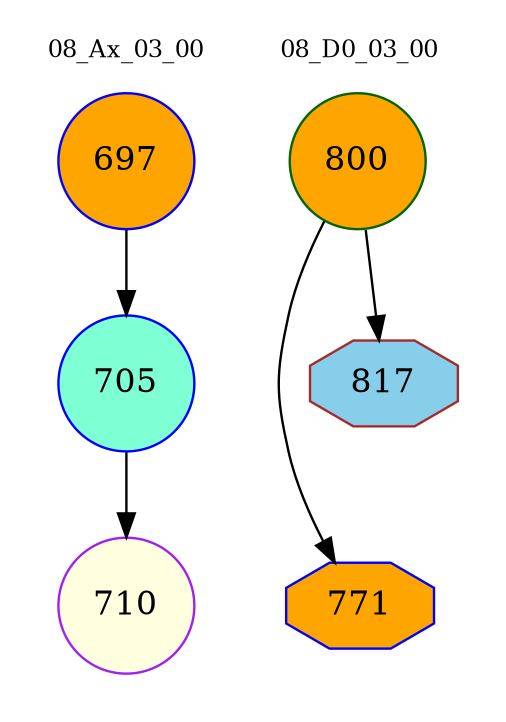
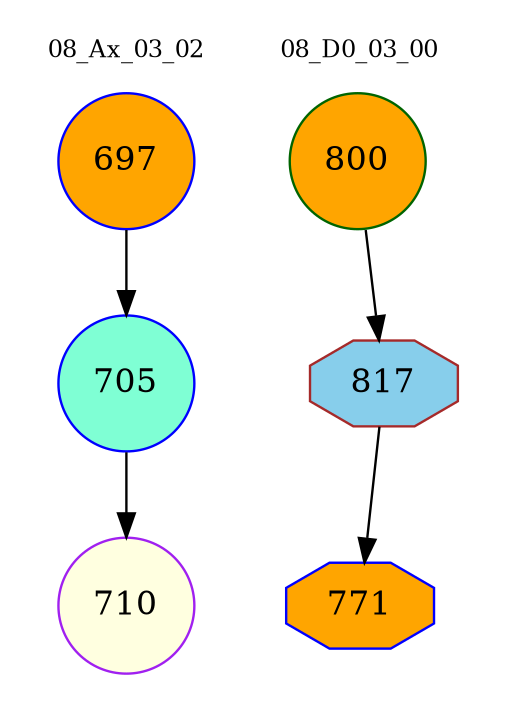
  digraph {
    node [color=blue fillcolor=orange shape=circle style=filled]
    edge [color=black]
    n1 [fillcolor=aquamarine label=705]
    n2 [label=697]
    n3 [color=purple fillcolor=lightyellow label=710]
    n4 [color=darkgreen label=800]
    n5 [label=771 shape=octagon]
    n6 [color=brown fillcolor=skyblue label=817 shape=octagon]
    subgraph cluster_1 {
      color=white
      fontsize=10
-     label="08_Ax_03_00"
+     label="08_Ax_03_02"
      n1
      n2
      n3
    }
    subgraph cluster_2 {
      color=white
      fontsize=10
      label="08_D0_03_00"
      n4
      n5
      n6
    }
    n1 -> n3
    n2 -> n1
-   n4 -> n5
+   n6 -> n5
    n4 -> n6
  }
